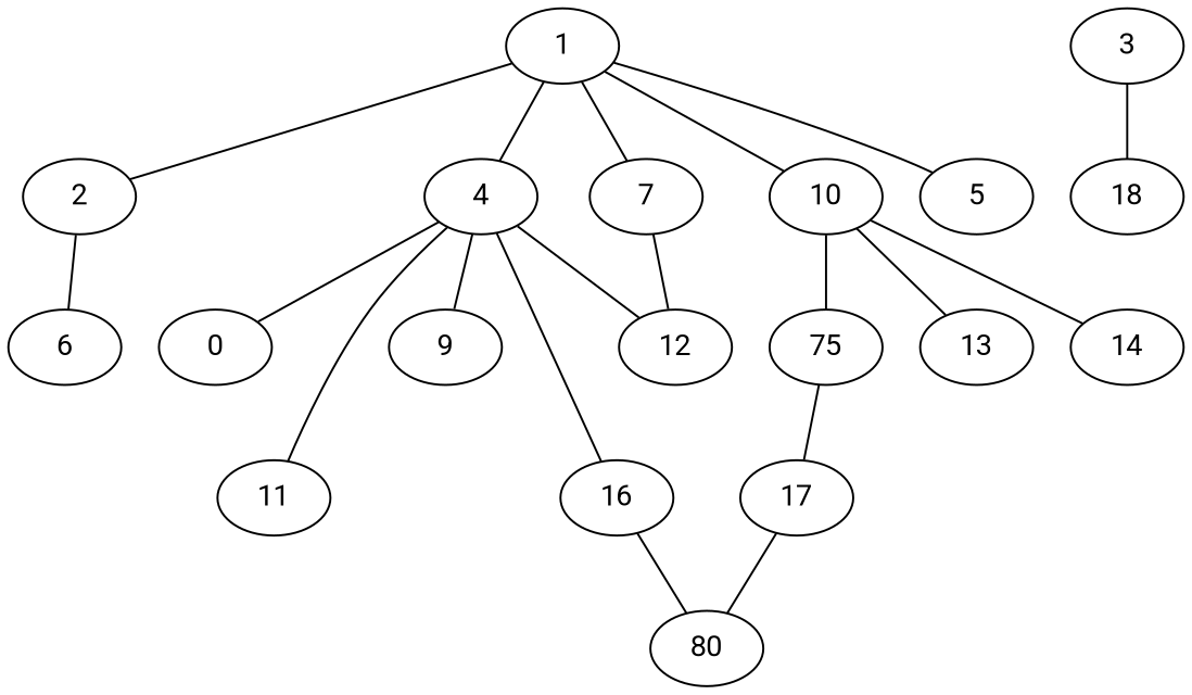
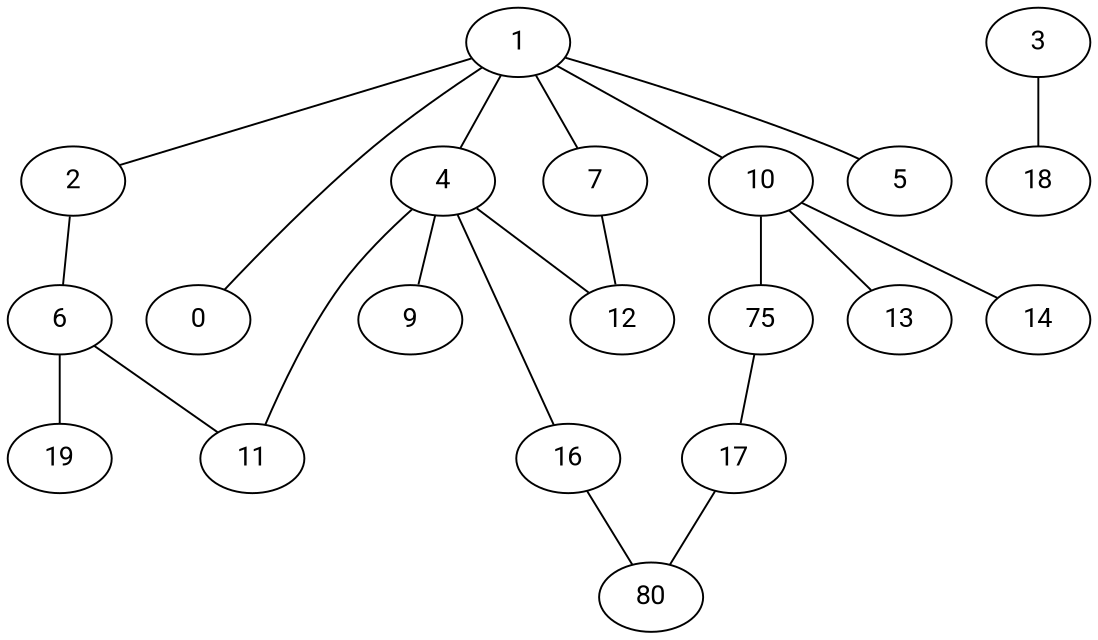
  graph {
    fontname=Roboto
    node [fontname=Roboto]
    edge [fontname=Roboto]
    1
    2
    4
    5
    7
    n6 [label=0]
    10
    6
    3
    18
    9
    11
    12
    16
    13
    14
    n17 [label=75]
+   19
    17
    n20 [label=80]
    1 -- 2
    1 -- 4
    1 -- 5
    1 -- 7
-   4 -- n6
+   1 -- n6
    1 -- 10
    2 -- 6
    4 -- 9
    4 -- 11
    4 -- 12
    4 -- 16
    7 -- 12
    10 -- 13
    10 -- 14
    10 -- n17
+   6 -- 11
+   6 -- 19
    3 -- 18
    16 -- n20
    n17 -- 17
    17 -- n20
  }
